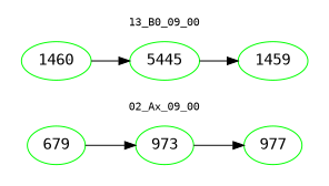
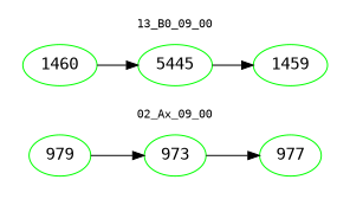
  digraph {
    fontname="DejaVu Sans Mono"
    rankdir=LR
    node [color=green fontname="DejaVu Sans Mono"]
    edge [color=black fontname="DejaVu Sans Mono"]
-   n1 [label=679]
+   n1 [label=979]
    n2 [label=973]
    n3 [label=977]
    n4 [label=1460]
    n5 [label=5445]
    n6 [label=1459]
    subgraph cluster_1 {
      color=white
      fontsize=10
      label="02_Ax_09_00"
      n1
      n2
      n3
    }
    subgraph cluster_2 {
      color=white
      fontsize=10
      label="13_B0_09_00"
      n4
      n5
      n6
    }
    n1 -> n2
    n2 -> n3
    n4 -> n5
    n5 -> n6
  }
